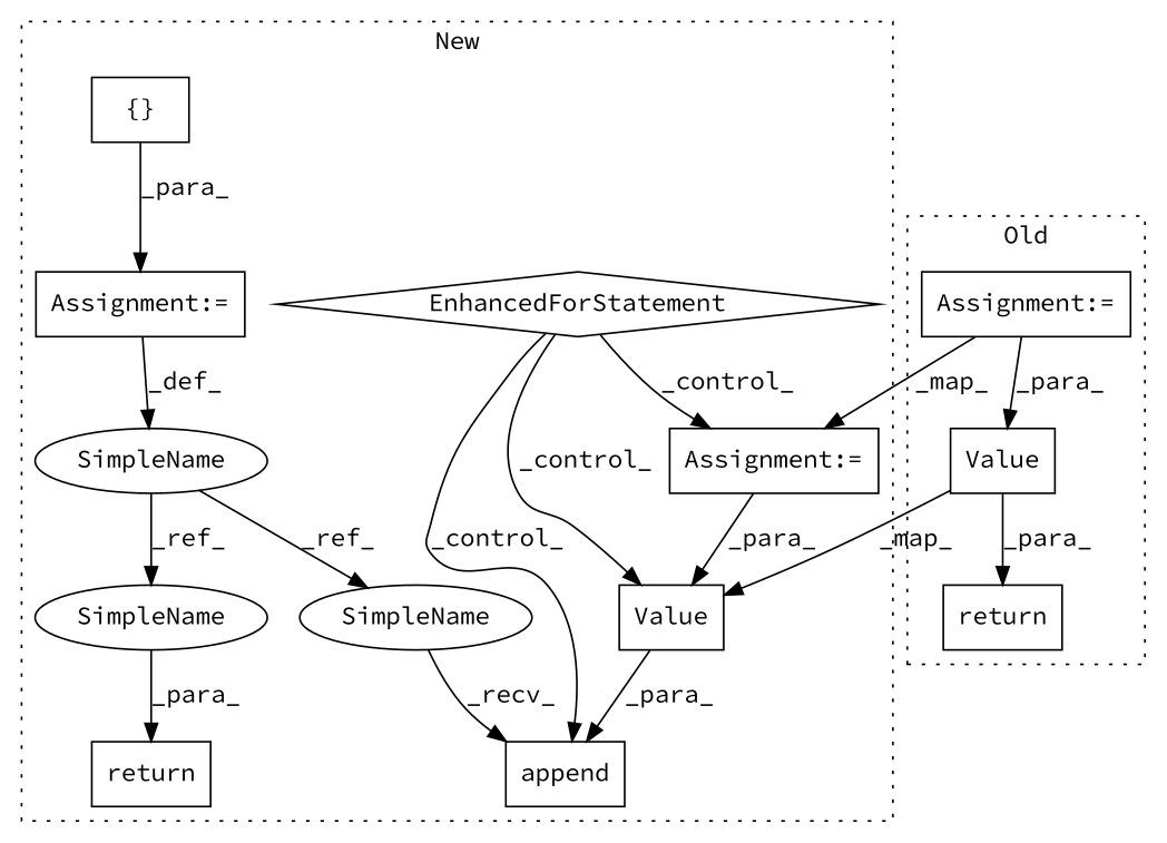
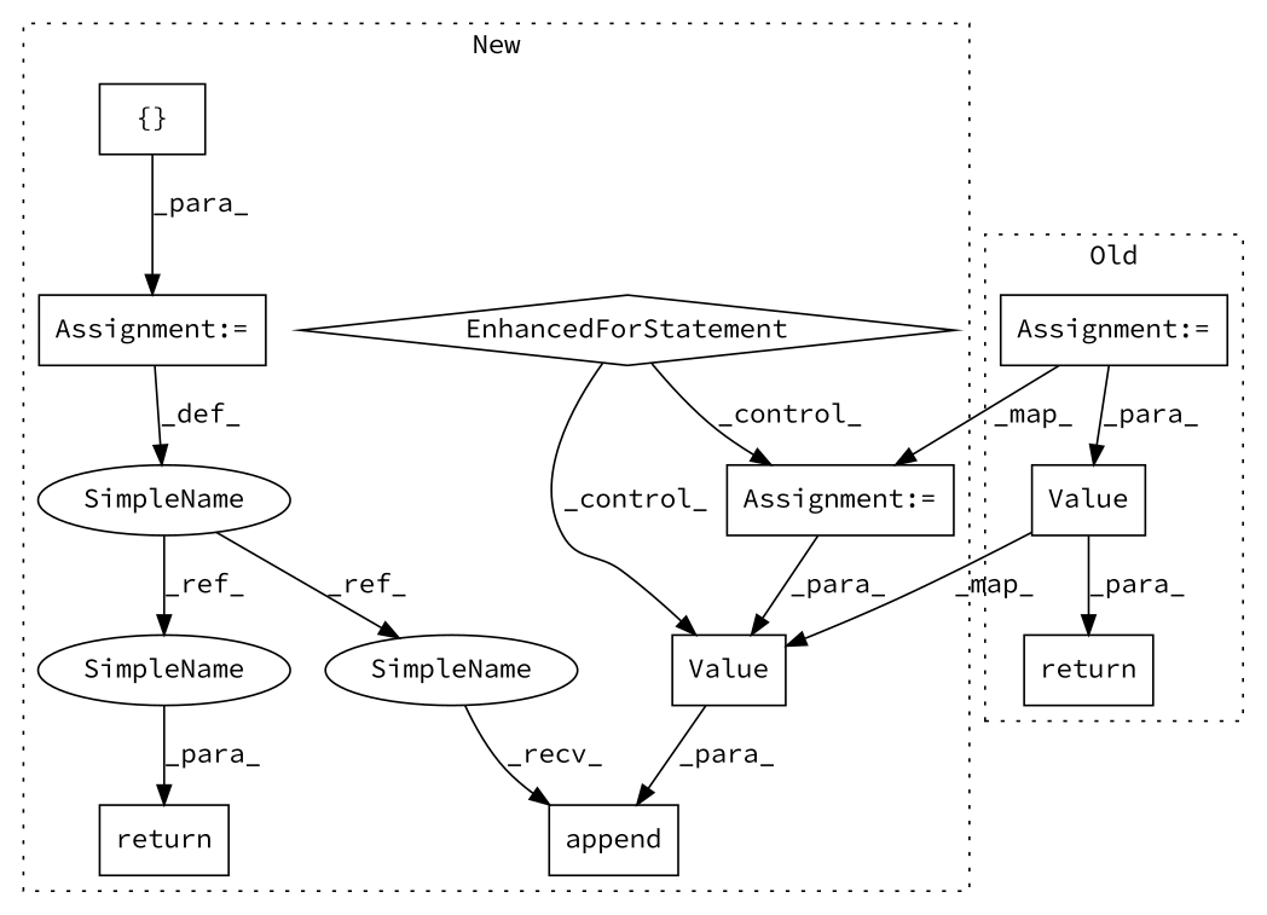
  digraph {
    fontname="Source Code Pro"
    node [a=32 l=1 shape=box fontname="Source Code Pro"]
    edge [fontname="Source Code Pro"]
    n1 [l="6,1" label=Value s="6441,6466"]
    n2 [a=41 l=7 label=return s=6434]
    n3 [a=7 label="Assignment:=" s=5756]
    n4 [l="6,1" label=Value s="6865,6890"]
    n5 [a=70 l="53,2" label=EnhancedForStatement s="6026,6107" shape=diamond]
    n6 [l="7,1" label=append s="6858,6891"]
    n7 [a=4 l=2 label="{}" s=6018]
    n8 [a=42 l=6 label=SimpleName s=5986 shape=ellipse]
    n9 [a=41 l=7 label=return s=6904]
    n10 [a=7 label="Assignment:=" s=5992]
    n11 [a=7 label="Assignment:=" s=6126]
    n12 [a=42 l=6 label=SimpleName s=6911 shape=ellipse]
    n13 [a=42 l=6 label=SimpleName s=6851 shape=ellipse]
    subgraph cluster_1 {
      label=Old
      style=dotted
      n1
      n2
      n3
    }
    subgraph cluster_2 {
      label=New
      style=dotted
      n4
      n5
      n6
      n7
      n8
      n9
      n10
      n11
      n12
      n13
    }
    n1 -> n2 [label=_para_]
    n1 -> n4 [label=_map_]
    n3 -> n1 [label=_para_]
    n3 -> n11 [label=_map_]
    n4 -> n6 [label=_para_]
    n5 -> n4 [label=_control_]
-   n5 -> n6 [label=_control_]
    n5 -> n11 [label=_control_]
    n7 -> n10 [label=_para_]
    n8 -> n12 [label=_ref_]
    n8 -> n13 [label=_ref_]
    n10 -> n8 [label=_def_]
    n11 -> n4 [label=_para_]
    n12 -> n9 [label=_para_]
    n13 -> n6 [label=_recv_]
  }
